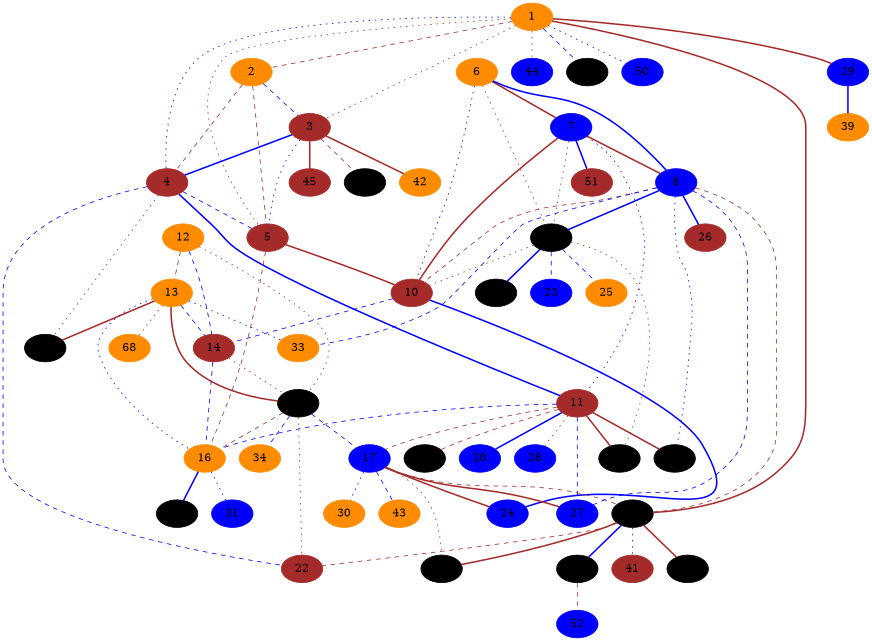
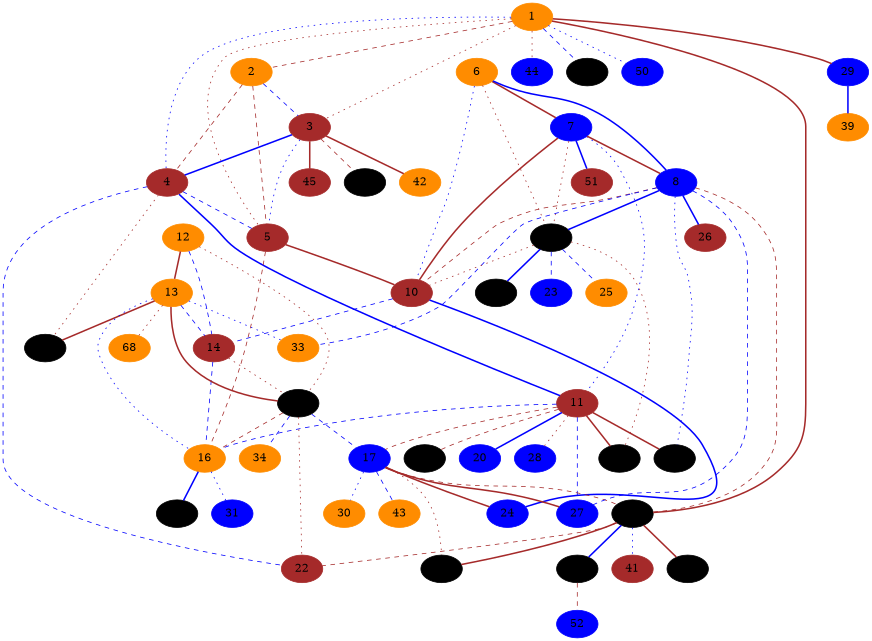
  graph {
    node [color=darkorange style=filled]
    edge [color=brown style=dashed weight=1.0]
    1
    2
    3 [color=brown]
    4 [color=brown]
    5 [color=brown]
    18 [color=black]
    29 [color=blue]
    44 [color=blue]
    48 [color=black]
    50 [color=blue]
    40 [color=black]
    42
    45 [color=brown]
    11 [color=brown]
    21 [color=black]
    22 [color=brown]
    10 [color=brown]
    16
    19 [color=black]
    35 [color=black]
    37 [color=black]
    41 [color=brown]
    39
    27 [color=blue]
    32 [color=black]
    46 [color=black]
    17 [color=blue]
    20 [color=blue]
    28 [color=blue]
    49 [color=black]
    14 [color=brown]
    24 [color=blue]
    31 [color=blue]
    47 [color=black]
    6
    7 [color=blue]
    8 [color=blue]
    9 [color=black]
    51 [color=brown]
    26 [color=brown]
    33
    23 [color=blue]
    25
    36 [color=black]
    15 [color=black]
    30
    43
    12
    13
    n50 [label=68]
    34
    52 [color=blue]
    1 -- 2
    1 -- 3 [style=dotted]
    1 -- 4 [color=blue style=dotted]
    1 -- 5 [style=dotted]
    1 -- 18 [style=bold]
    1 -- 29 [style=bold]
    1 -- 44 [style=dotted]
    1 -- 48 [color=blue]
    1 -- 50 [color=blue style=dotted]
    2 -- 3 [color=blue]
    2 -- 4
    2 -- 5 [weight=3.0]
    3 -- 4 [color=blue style=bold]
    3 -- 5 [color=blue style=dotted]
    3 -- 40
    3 -- 42 [style=bold]
    3 -- 45 [style=bold]
    4 -- 5 [color=blue]
    4 -- 11 [color=blue style=bold]
    4 -- 21 [style=dotted]
    4 -- 22 [color=blue]
    5 -- 10 [style=bold]
    5 -- 16
    18 -- 22
    18 -- 19 [style=bold]
    18 -- 35 [style=bold]
    18 -- 37 [color=blue style=bold]
    18 -- 41 [color=blue style=dotted]
    29 -- 39 [color=blue style=bold]
    11 -- 16 [color=blue]
    11 -- 27 [color=blue weight=5.0]
    11 -- 32 [style=bold]
    11 -- 46 [style=bold weight=2.0]
    11 -- 17 [weight=2.0]
    11 -- 20 [color=blue style=bold]
    11 -- 28 [style=dotted]
    11 -- 49
    10 -- 14 [color=blue weight=2.0]
    10 -- 24 [color=blue style=bold]
    16 -- 31 [color=blue style=dotted]
    16 -- 47 [color=blue style=bold]
    37 -- 52
    17 -- 18 [weight=3.0]
    17 -- 19 [style=dotted weight=4.0]
    17 -- 27 [style=bold]
    17 -- 24 [style=bold]
    17 -- 30 [color=blue style=dotted]
    17 -- 43 [color=blue]
    14 -- 16 [color=blue]
    14 -- 15 [style=dotted]
    6 -- 10 [color=blue style=dotted]
    6 -- 7 [style=bold]
    6 -- 8 [color=blue style=bold]
    6 -- 9 [style=dotted]
    7 -- 11 [color=blue style=dotted]
    7 -- 10 [style=bold]
    7 -- 8 [style=bold]
    7 -- 9 [style=dotted]
    7 -- 51 [color=blue style=bold]
    8 -- 18
    8 -- 10
    8 -- 27 [color=blue]
    8 -- 32 [color=blue style=dotted]
    8 -- 9 [color=blue style=bold]
    8 -- 26 [color=blue style=bold weight=2.0]
    8 -- 33 [color=blue]
    9 -- 10 [style=dotted]
    9 -- 46 [style=dotted]
    9 -- 23 [color=blue weight=5.0]
    9 -- 25 [color=blue]
    9 -- 36 [color=blue style=bold]
    15 -- 22 [style=dotted]
    15 -- 16
    15 -- 17 [color=blue]
    15 -- 34 [color=blue]
    12 -- 14 [color=blue weight=2.0]
    12 -- 15 [style=dotted]
-   12 -- 13
+   12 -- 13 [style=bold]
    13 -- 21 [style=bold]
    13 -- 16 [color=blue style=dotted]
    13 -- 14 [color=blue]
    13 -- 33 [color=blue style=dotted weight=4.0]
    13 -- 15 [style=bold]
    13 -- n50 [style=dotted]
  }
